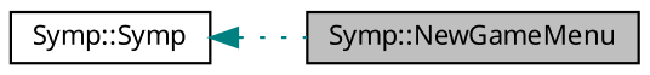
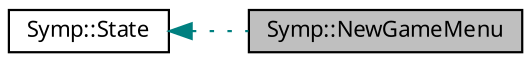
  digraph {
    rankdir=LR
    fontname="Noto Sans"
    node [color=black fontname="Noto Sans" fontsize=10 shape=record style=filled]
    n1 [fillcolor=grey75 fontcolor=black height=0.2 label="Symp::NewGameMenu" width=0.4]
-   n2 [fillcolor=white height=0.2 label="Symp::Symp" width=0.4]
+   n2 [fillcolor=white height=0.2 label="Symp::State" width=0.4]
    n2 -> n1 [color=teal dir=back fontname="Noto Sans" fontsize=10 labelfontname=Helvetica labelfontsize=10 style=dotted]
  }
